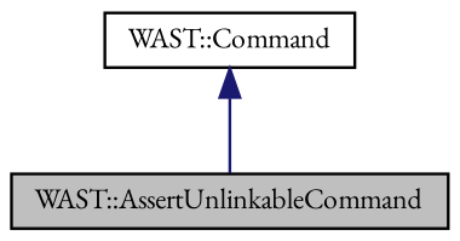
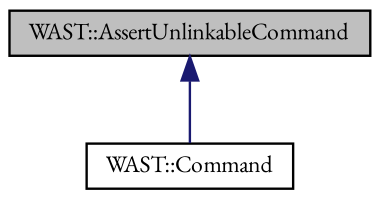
  digraph {
    fontname="EB Garamond"
    node [color=black fontname="EB Garamond" fontsize=10 shape=record style=filled]
    n1 [fillcolor=grey75 fontcolor=black height=0.2 label="WAST::AssertUnlinkableCommand" width=0.4]
    n2 [fillcolor=white height=0.2 label="WAST::Command" width=0.4]
-   n2 -> n1 [color=midnightblue dir=back fontname="EB Garamond" fontsize=10 labelfontname=Helvetica labelfontsize=10 style=solid]
+   n1 -> n2 [color=midnightblue dir=back fontname="EB Garamond" fontsize=10 labelfontname=Helvetica labelfontsize=10 style=solid]
  }
